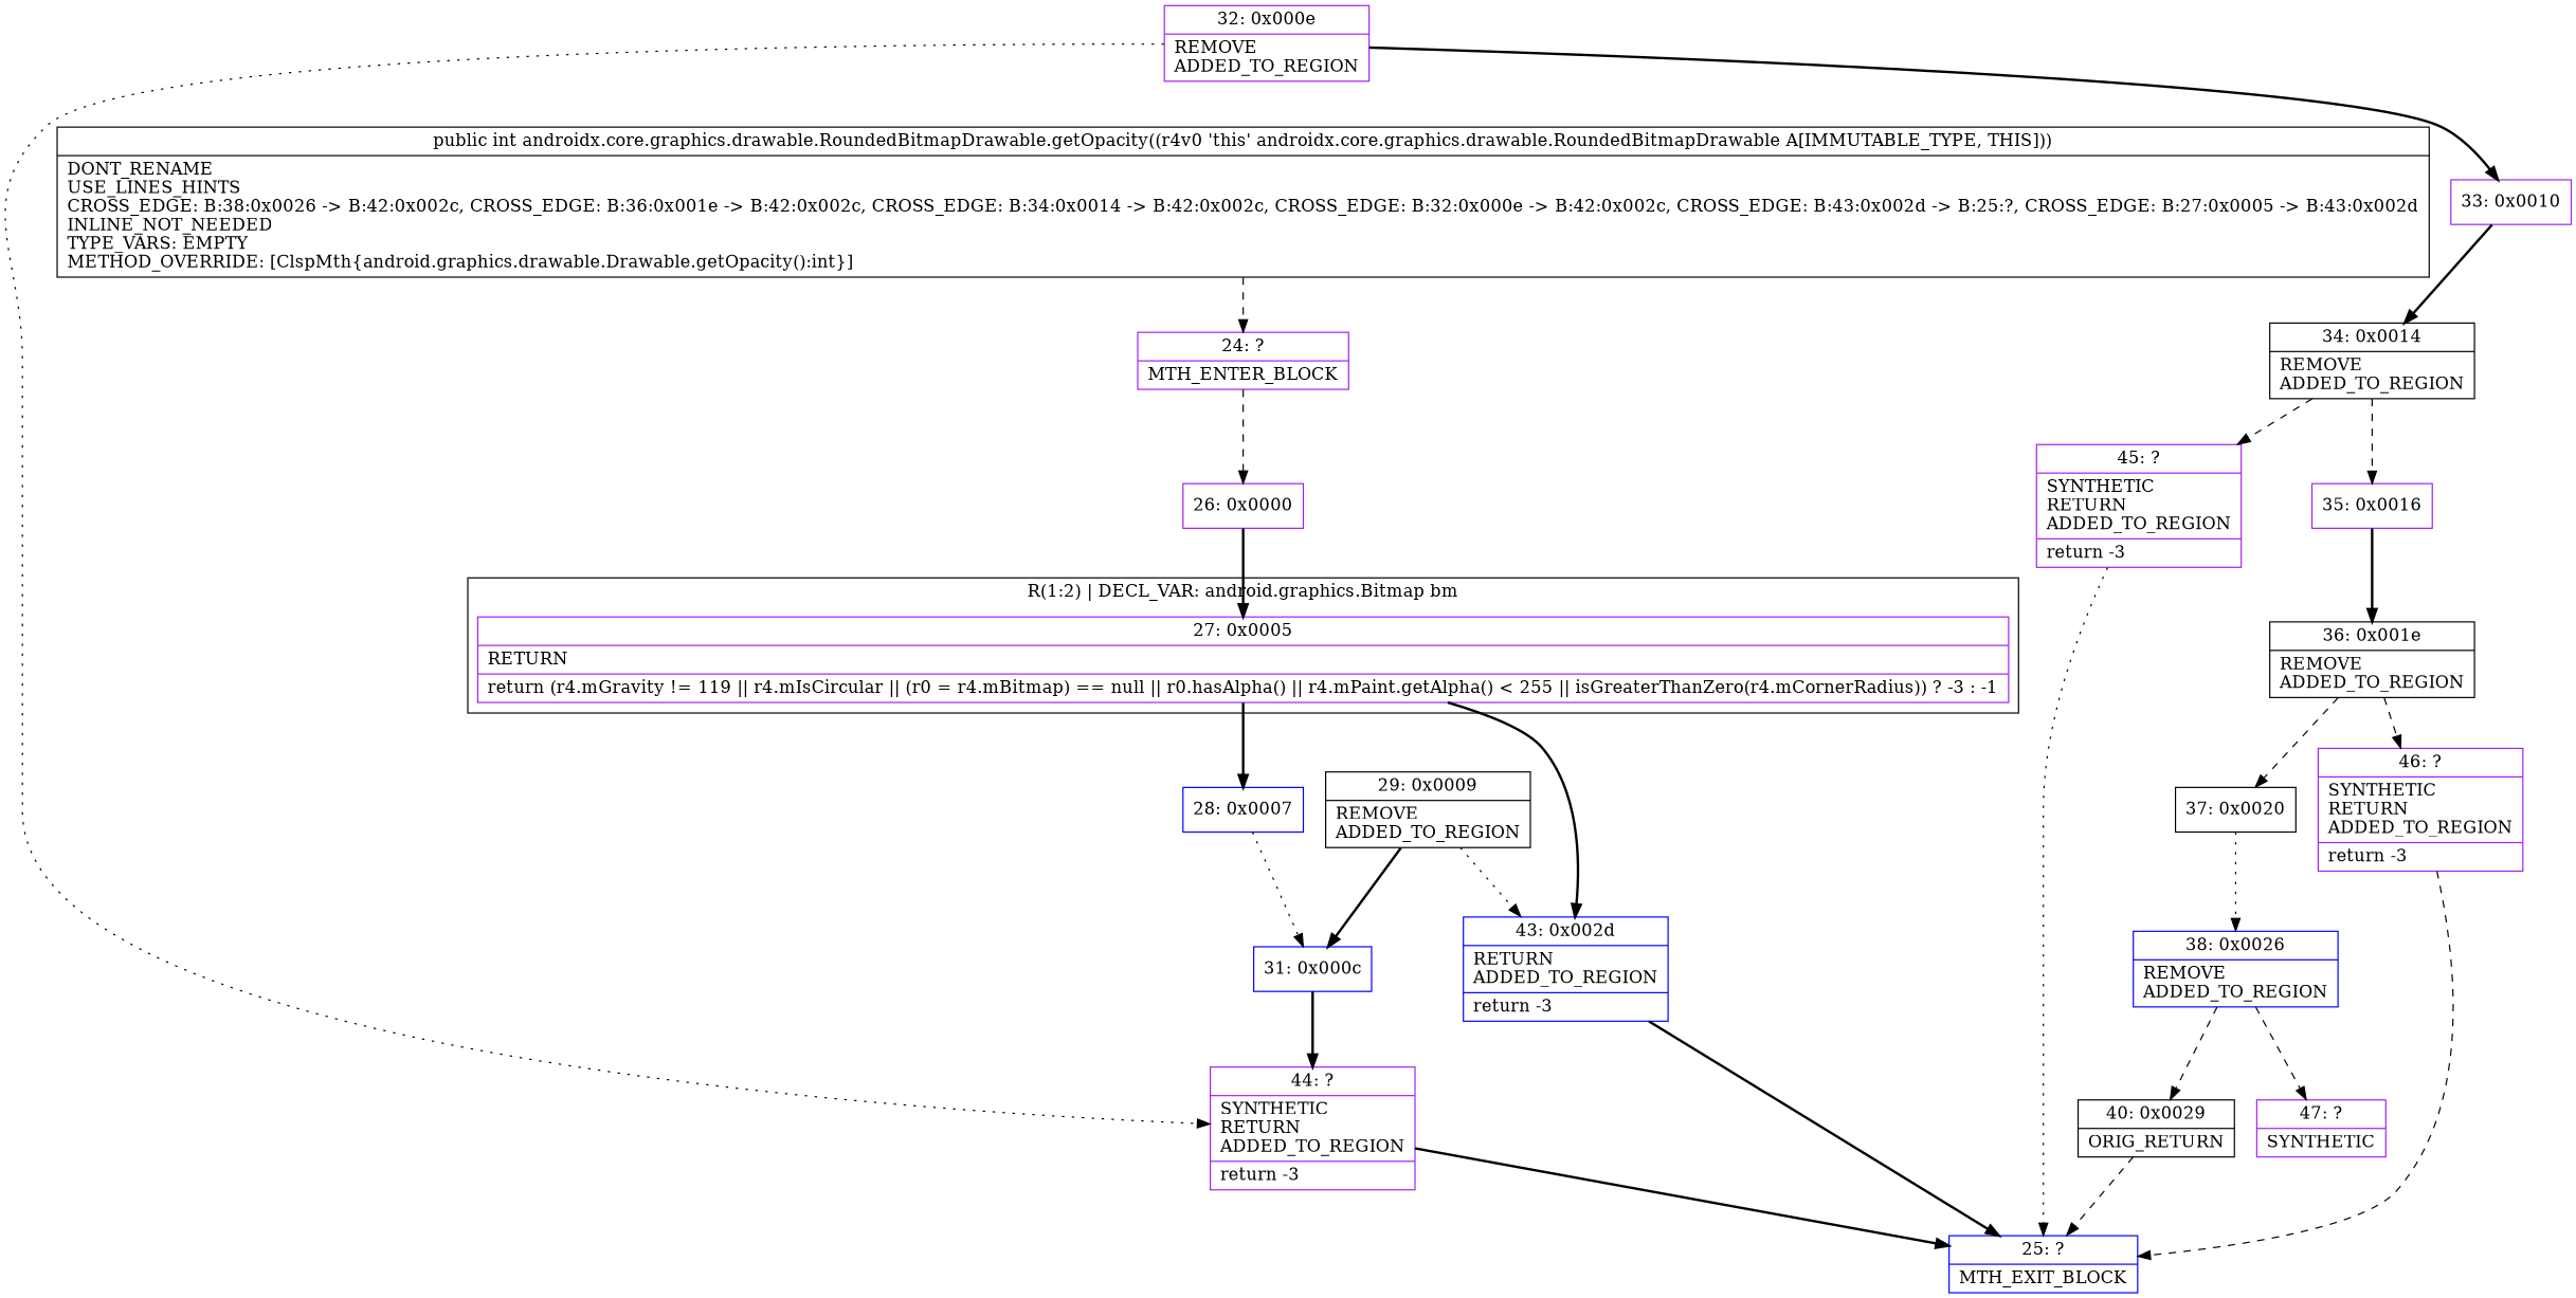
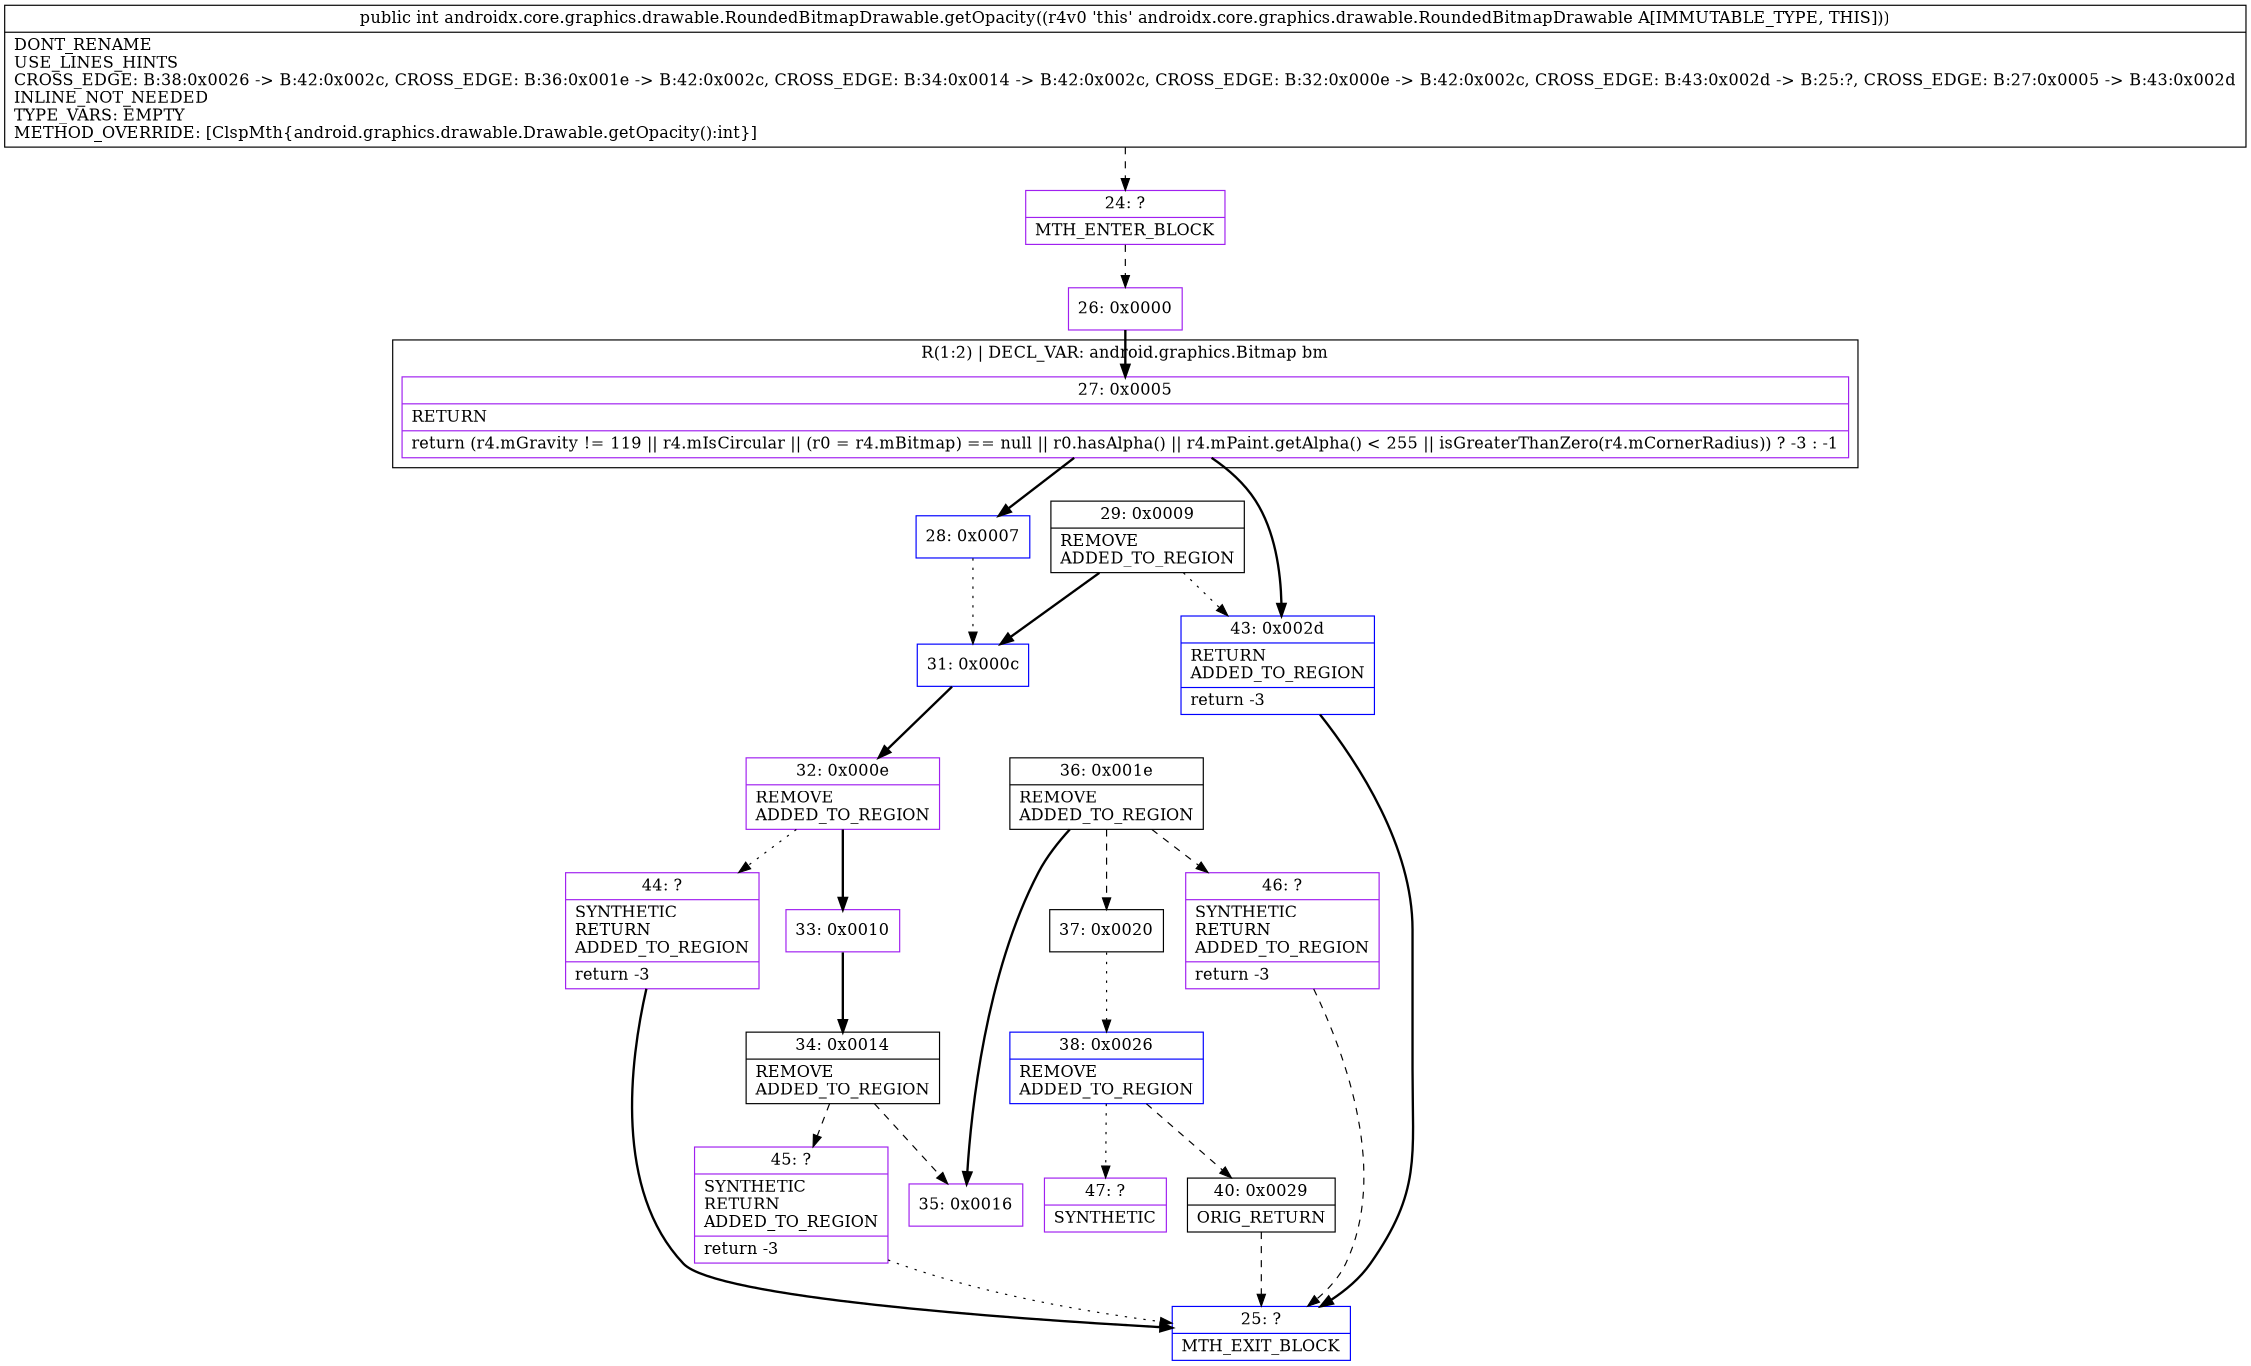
  digraph {
    node [color=purple shape=record]
    edge [style=bold]
    n1 [label="{27\:\ 0x0005|RETURN\l|return (r4.mGravity != 119 \|\| r4.mIsCircular \|\| (r0 = r4.mBitmap) == null \|\| r0.hasAlpha() \|\| r4.mPaint.getAlpha() \< 255 \|\| isGreaterThanZero(r4.mCornerRadius)) ? \-3 : \-1\l}"]
    n2 [color=blue label="{28\:\ 0x0007}"]
    n3 [color=blue label="{43\:\ 0x002d|RETURN\lADDED_TO_REGION\l|return \-3\l}"]
    n4 [color=blue label="{31\:\ 0x000c}"]
    n5 [color=blue label="{25\:\ ?|MTH_EXIT_BLOCK\l}"]
    n6 [label="{24\:\ ?|MTH_ENTER_BLOCK\l}"]
    n7 [label="{26\:\ 0x0000}"]
    n8 [color=black label="{29\:\ 0x0009|REMOVE\lADDED_TO_REGION\l}"]
    n9 [label="{32\:\ 0x000e|REMOVE\lADDED_TO_REGION\l}"]
    n10 [label="{33\:\ 0x0010}"]
    n11 [label="{44\:\ ?|SYNTHETIC\lRETURN\lADDED_TO_REGION\l|return \-3\l}"]
    n12 [color=black label="{34\:\ 0x0014|REMOVE\lADDED_TO_REGION\l}"]
    n13 [label="{35\:\ 0x0016}"]
    n14 [label="{45\:\ ?|SYNTHETIC\lRETURN\lADDED_TO_REGION\l|return \-3\l}"]
    n15 [color=black label="{36\:\ 0x001e|REMOVE\lADDED_TO_REGION\l}"]
    n16 [color=black label="{37\:\ 0x0020}"]
    n17 [label="{46\:\ ?|SYNTHETIC\lRETURN\lADDED_TO_REGION\l|return \-3\l}"]
    n18 [color=blue label="{38\:\ 0x0026|REMOVE\lADDED_TO_REGION\l}"]
    n19 [color=black label="{40\:\ 0x0029|ORIG_RETURN\l}"]
    n20 [label="{47\:\ ?|SYNTHETIC\l}"]
    n21 [color=black label="{public int androidx.core.graphics.drawable.RoundedBitmapDrawable.getOpacity((r4v0 'this' androidx.core.graphics.drawable.RoundedBitmapDrawable A[IMMUTABLE_TYPE, THIS]))  | DONT_RENAME\lUSE_LINES_HINTS\lCROSS_EDGE: B:38:0x0026 \-\> B:42:0x002c, CROSS_EDGE: B:36:0x001e \-\> B:42:0x002c, CROSS_EDGE: B:34:0x0014 \-\> B:42:0x002c, CROSS_EDGE: B:32:0x000e \-\> B:42:0x002c, CROSS_EDGE: B:43:0x002d \-\> B:25:?, CROSS_EDGE: B:27:0x0005 \-\> B:43:0x002d\lINLINE_NOT_NEEDED\lTYPE_VARS: EMPTY\lMETHOD_OVERRIDE: [ClspMth\{android.graphics.drawable.Drawable.getOpacity():int\}]\l}"]
    subgraph cluster_1 {
      label="R(1:2) | DECL_VAR: android.graphics.Bitmap bm\l"
      n1
    }
    n1 -> n2
    n1 -> n3
    n2 -> n4 [style=dotted]
    n3 -> n5
-   n4 -> n11
+   n4 -> n9
    n6 -> n7 [style=dashed]
    n7 -> n1
    n8 -> n3 [style=dotted]
    n8 -> n4
    n9 -> n10
    n9 -> n11 [style=dotted]
    n10 -> n12
    n11 -> n5
    n12 -> n13 [style=dashed]
    n12 -> n14 [style=dashed]
-   n13 -> n15
+   n15 -> n13
    n14 -> n5 [style=dotted]
    n15 -> n16 [style=dashed]
    n15 -> n17 [style=dashed]
    n16 -> n18 [style=dotted]
    n17 -> n5 [style=dashed]
    n18 -> n19 [style=dashed]
-   n18 -> n20 [style=dashed]
+   n18 -> n20 [style=dotted]
    n19 -> n5 [style=dashed]
    n21 -> n6 [style=dashed]
  }
